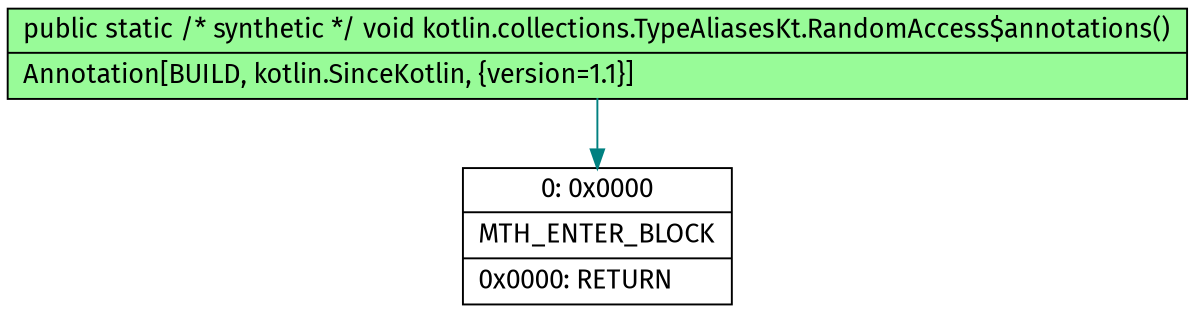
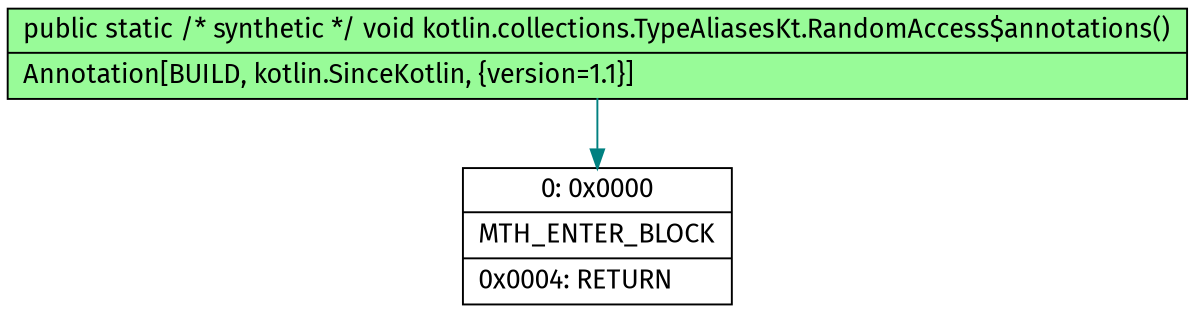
  digraph {
    fontname="Fira Sans"
    node [shape=record style=filled fontname="Fira Sans"]
-   n1 [label="{0\:\ 0x0000|MTH_ENTER_BLOCK\l|0x0000: RETURN   \l}" fillcolor=white]
+   n1 [label="{0\:\ 0x0000|MTH_ENTER_BLOCK\l|0x0004: RETURN   \l}" fillcolor=white]
    n2 [label="{public static \/* synthetic *\/ void kotlin.collections.TypeAliasesKt.RandomAccess$annotations()  | Annotation[BUILD, kotlin.SinceKotlin, \{version=1.1\}]\l}" fillcolor=palegreen]
    n2 -> n1 [color=teal fontname="Fira Sans"]
  }
